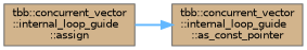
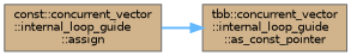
  digraph {
    rankdir=LR
    node [fillcolor=tan fontname=Helvetica fontsize=10 shape=box style=filled]
-   n1 [color=gray40 fontcolor=black height=0.2 label="tbb::concurrent_vector\l::internal_loop_guide\l::assign" width=0.4]
+   n1 [color=gray40 fontcolor=black height=0.2 label="const::concurrent_vector\l::internal_loop_guide\l::assign" width=0.4]
    n2 [color=grey40 height=0.2 label="tbb::concurrent_vector\l::internal_loop_guide\l::as_const_pointer" width=0.4]
    n1 -> n2 [color=steelblue1 fontname=Helvetica fontsize=10 labelfontname=Helvetica labelfontsize=10 style=bold]
  }
